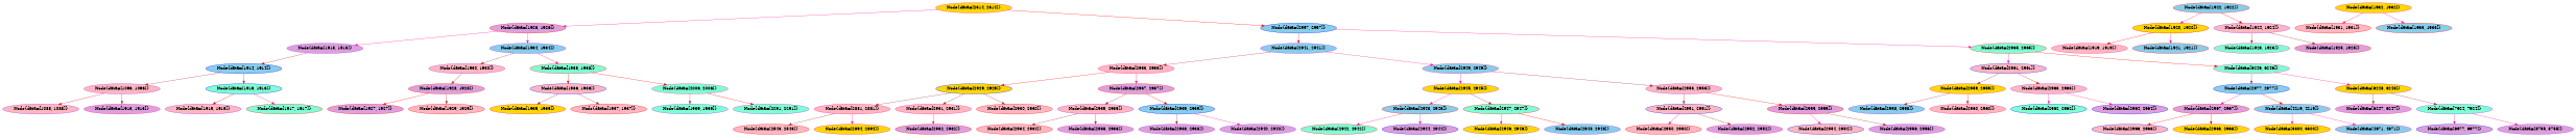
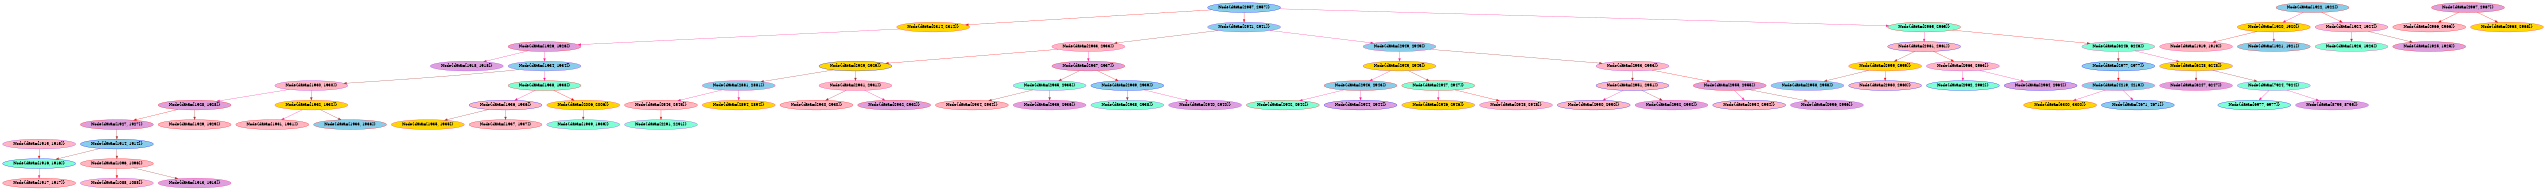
  digraph {
    node [color=red fillcolor=lightpink style=filled]
    edge [color=deeppink]
    n1 [color=deeppink fillcolor=gold label="Node{data=[2314, 2314]}"]
    n2 [fillcolor=plum label="Node{data=[1926, 1926]}"]
    n3 [color=blue fillcolor=skyblue label="Node{data=[2957, 2957]}"]
    n4 [color=purple fillcolor=plum label="Node{data=[1918, 1918]}"]
    n5 [color=purple fillcolor=skyblue label="Node{data=[1934, 1934]}"]
    n6 [color=purple fillcolor=skyblue label="Node{data=[2941, 2941]}"]
    n7 [fillcolor=aquamarine label="Node{data=[2965, 2965]}"]
    n8 [color=blue fillcolor=skyblue label="Node{data=[1914, 1914]}"]
    n9 [color=purple label="Node{data=[1930, 1930]}"]
    n10 [fillcolor=aquamarine label="Node{data=[1938, 1938]}"]
-   n11 [color=purple label="Node{data=[1096, 1096]}"]
+   n11 [label="Node{data=[1096, 1096]}"]
    n12 [color=blue fillcolor=aquamarine label="Node{data=[1916, 1916]}"]
    n13 [fillcolor=skyblue label="Node{data=[1922, 1922]}"]
    n14 [fillcolor=gold label="Node{data=[1920, 1920]}"]
    n15 [color=purple label="Node{data=[1924, 1924]}"]
    n16 [color=purple label="Node{data=[1088, 1088]}"]
    n17 [color=deeppink fillcolor=plum label="Node{data=[1913, 1913]}"]
    n18 [color=purple label="Node{data=[1915, 1915]}"]
-   n19 [fillcolor=aquamarine label="Node{data=[1917, 1917]}"]
+   n19 [label="Node{data=[1917, 1917]}"]
    n20 [color=deeppink label="Node{data=[1919, 1919]}"]
    n21 [fillcolor=skyblue label="Node{data=[1921, 1921]}"]
    n22 [color=deeppink fillcolor=aquamarine label="Node{data=[1923, 1923]}"]
    n23 [fillcolor=plum label="Node{data=[1925, 1925]}"]
    n24 [fillcolor=plum label="Node{data=[1928, 1928]}"]
    n25 [color=deeppink fillcolor=gold label="Node{data=[1932, 1932]}"]
    n26 [color=blue label="Node{data=[1936, 1936]}"]
-   n27 [color=deeppink fillcolor=aquamarine label="Node{data=[2006, 2006]}"]
+   n27 [color=deeppink fillcolor=gold label="Node{data=[2006, 2006]}"]
    n28 [fillcolor=plum label="Node{data=[1927, 1927]}"]
    n29 [label="Node{data=[1929, 1929]}"]
    n30 [label="Node{data=[1931, 1931]}"]
    n31 [fillcolor=skyblue label="Node{data=[1933, 1933]}"]
    n32 [color=deeppink fillcolor=gold label="Node{data=[1935, 1935]}"]
    n33 [label="Node{data=[1937, 1937]}"]
    n34 [color=purple fillcolor=aquamarine label="Node{data=[1939, 1939]}"]
    n35 [color=purple fillcolor=aquamarine label="Node{data=[2291, 2291]}"]
    n36 [color=deeppink label="Node{data=[2933, 2933]}"]
    n37 [color=deeppink fillcolor=skyblue label="Node{data=[2949, 2949]}"]
    n38 [color=blue label="Node{data=[2961, 2961]}"]
    n39 [color=deeppink fillcolor=aquamarine label="Node{data=[6246, 6246]}"]
    n40 [color=blue fillcolor=gold label="Node{data=[2929, 2929]}"]
    n41 [fillcolor=plum label="Node{data=[2937, 2937]}"]
    n42 [color=purple fillcolor=gold label="Node{data=[2945, 2945]}"]
    n43 [color=purple label="Node{data=[2953, 2953]}"]
-   n44 [color=deeppink label="Node{data=[2881, 2881]}"]
+   n44 [color=deeppink fillcolor=skyblue label="Node{data=[2881, 2881]}"]
    n45 [color=deeppink label="Node{data=[2931, 2931]}"]
-   n46 [color=purple label="Node{data=[2935, 2935]}"]
+   n46 [color=purple fillcolor=aquamarine label="Node{data=[2935, 2935]}"]
    n47 [color=blue fillcolor=skyblue label="Node{data=[2939, 2939]}"]
    n48 [label="Node{data=[2543, 2543]}"]
    n49 [color=deeppink fillcolor=gold label="Node{data=[2894, 2894]}"]
    n50 [label="Node{data=[2930, 2930]}"]
    n51 [fillcolor=plum label="Node{data=[2932, 2932]}"]
    n52 [label="Node{data=[2934, 2934]}"]
    n53 [color=deeppink fillcolor=plum label="Node{data=[2936, 2936]}"]
-   n54 [color=purple fillcolor=plum label="Node{data=[2938, 2938]}"]
+   n54 [color=purple fillcolor=aquamarine label="Node{data=[2938, 2938]}"]
    n55 [color=purple fillcolor=plum label="Node{data=[2940, 2940]}"]
    n56 [fillcolor=skyblue label="Node{data=[2943, 2943]}"]
    n57 [fillcolor=aquamarine label="Node{data=[2947, 2947]}"]
    n58 [color=blue label="Node{data=[2951, 2951]}"]
    n59 [fillcolor=plum label="Node{data=[2955, 2955]}"]
    n60 [fillcolor=aquamarine label="Node{data=[2942, 2942]}"]
    n61 [color=blue fillcolor=plum label="Node{data=[2944, 2944]}"]
    n62 [color=purple fillcolor=gold label="Node{data=[2946, 2946]}"]
-   n63 [color=purple fillcolor=skyblue label="Node{data=[2948, 2948]}"]
-   n64 [label="Node{data=[2950, 2950]}"]
+   n63 [color=purple label="Node{data=[2948, 2948]}"]
+   n64 [color=blue label="Node{data=[2950, 2950]}"]
    n65 [color=deeppink fillcolor=plum label="Node{data=[2952, 2952]}"]
    n66 [color=blue label="Node{data=[2954, 2954]}"]
    n67 [color=purple fillcolor=plum label="Node{data=[2956, 2956]}"]
    n68 [color=deeppink fillcolor=gold label="Node{data=[2959, 2959]}"]
    n69 [color=purple label="Node{data=[2963, 2963]}"]
    n70 [color=blue fillcolor=skyblue label="Node{data=[2977, 2977]}"]
    n71 [color=purple fillcolor=gold label="Node{data=[6248, 6248]}"]
    n72 [color=purple fillcolor=skyblue label="Node{data=[2958, 2958]}"]
-   n73 [color=deeppink label="Node{data=[2960, 2960]}"]
+   n73 [color=blue label="Node{data=[2960, 2960]}"]
    n74 [color=blue fillcolor=aquamarine label="Node{data=[2962, 2962]}"]
    n75 [color=blue fillcolor=plum label="Node{data=[2964, 2964]}"]
    n76 [fillcolor=plum label="Node{data=[2967, 2967]}"]
    n77 [color=deeppink fillcolor=skyblue label="Node{data=[4219, 4219]}"]
    n78 [color=deeppink fillcolor=plum label="Node{data=[6247, 6247]}"]
    n79 [color=purple fillcolor=aquamarine label="Node{data=[7924, 7924]}"]
-   n80 [color=blue label="Node{data=[2966, 2966]}"]
+   n80 [label="Node{data=[2966, 2966]}"]
    n81 [color=deeppink fillcolor=gold label="Node{data=[2968, 2968]}"]
    n82 [fillcolor=gold label="Node{data=[3300, 3300]}"]
-   n83 [color=deeppink fillcolor=skyblue label="Node{data=[4671, 4671]}"]
-   n84 [color=blue fillcolor=plum label="Node{data=[6977, 6977]}"]
+   n83 [color=blue fillcolor=skyblue label="Node{data=[4671, 4671]}"]
+   n84 [color=blue fillcolor=aquamarine label="Node{data=[6977, 6977]}"]
    n85 [color=purple fillcolor=plum label="Node{data=[8755, 8755]}"]
    n1 -> n2
-   n1 -> n3 [color=red]
+   n3 -> n1 [color=red]
    n2 -> n4
    n2 -> n5
    n3 -> n6 [color=red]
    n3 -> n7
-   n4 -> n8 [color=brown]
+   n28 -> n8 [color=brown]
    n5 -> n9 [color=brown]
    n5 -> n10
    n6 -> n36 [color=brown]
    n6 -> n37
    n7 -> n38
    n7 -> n39 [color=red]
    n8 -> n11 [color=brown]
    n8 -> n12 [color=brown]
-   n9 -> n24 [color=brown]
-   n10 -> n26 [color=red]
+   n9 -> n24
+   n9 -> n25 [color=brown]
+   n10 -> n26
    n10 -> n27 [color=red]
    n11 -> n16 [color=red]
    n11 -> n17 [color=brown]
-   n12 -> n18 [color=red]
+   n18 -> n12 [color=red]
    n12 -> n19
    n13 -> n14
    n13 -> n15 [color=red]
    n14 -> n20 [color=red]
    n14 -> n21
    n15 -> n22 [color=brown]
    n15 -> n23 [color=brown]
    n24 -> n28 [color=red]
    n24 -> n29 [color=brown]
    n25 -> n30
-   n25 -> n31
+   n25 -> n31 [color=brown]
    n26 -> n32 [color=brown]
    n26 -> n33 [color=brown]
    n27 -> n34 [color=brown]
-   n27 -> n35 [color=red]
+   n48 -> n35 [color=red]
    n36 -> n40 [color=red]
    n36 -> n41
    n37 -> n42
    n37 -> n43 [color=brown]
    n38 -> n68 [color=brown]
    n38 -> n69 [color=red]
    n39 -> n70 [color=brown]
    n39 -> n71
    n40 -> n44 [color=brown]
    n40 -> n45 [color=brown]
    n41 -> n46 [color=brown]
    n41 -> n47 [color=red]
    n42 -> n56
    n42 -> n57 [color=brown]
    n43 -> n58 [color=brown]
    n43 -> n59 [color=red]
-   n44 -> n48 [color=brown]
+   n44 -> n48
    n44 -> n49
-   n40 -> n50 [color=brown]
+   n45 -> n50 [color=brown]
    n45 -> n51
    n46 -> n52 [color=brown]
    n46 -> n53 [color=brown]
    n47 -> n54 [color=brown]
    n47 -> n55
    n56 -> n60
    n56 -> n61
    n57 -> n62
    n57 -> n63 [color=red]
    n58 -> n64
    n58 -> n65 [color=brown]
    n59 -> n66
    n59 -> n67 [color=brown]
    n68 -> n72 [color=brown]
    n68 -> n73 [color=red]
    n69 -> n74
    n69 -> n75
-   n70 -> n76
    n70 -> n77 [color=red]
    n71 -> n78 [color=brown]
    n71 -> n79 [color=brown]
    n76 -> n80 [color=red]
    n76 -> n81 [color=red]
    n77 -> n82
    n77 -> n83
    n79 -> n84
    n79 -> n85
  }
